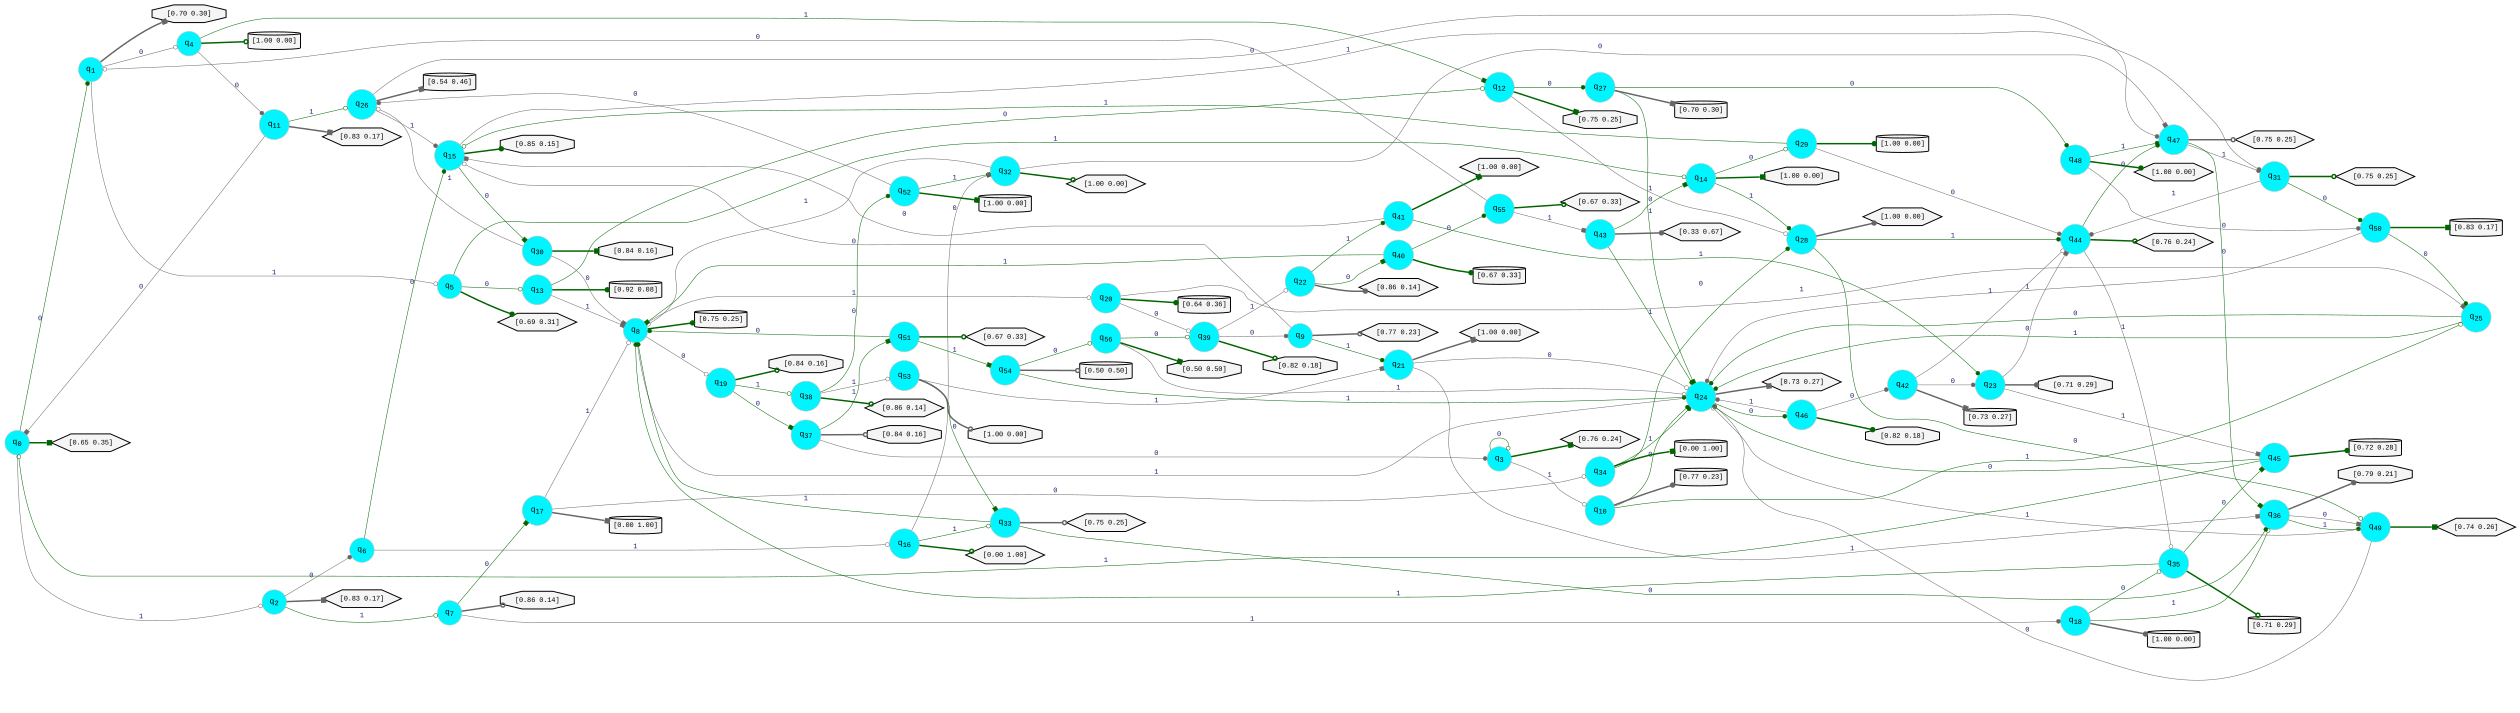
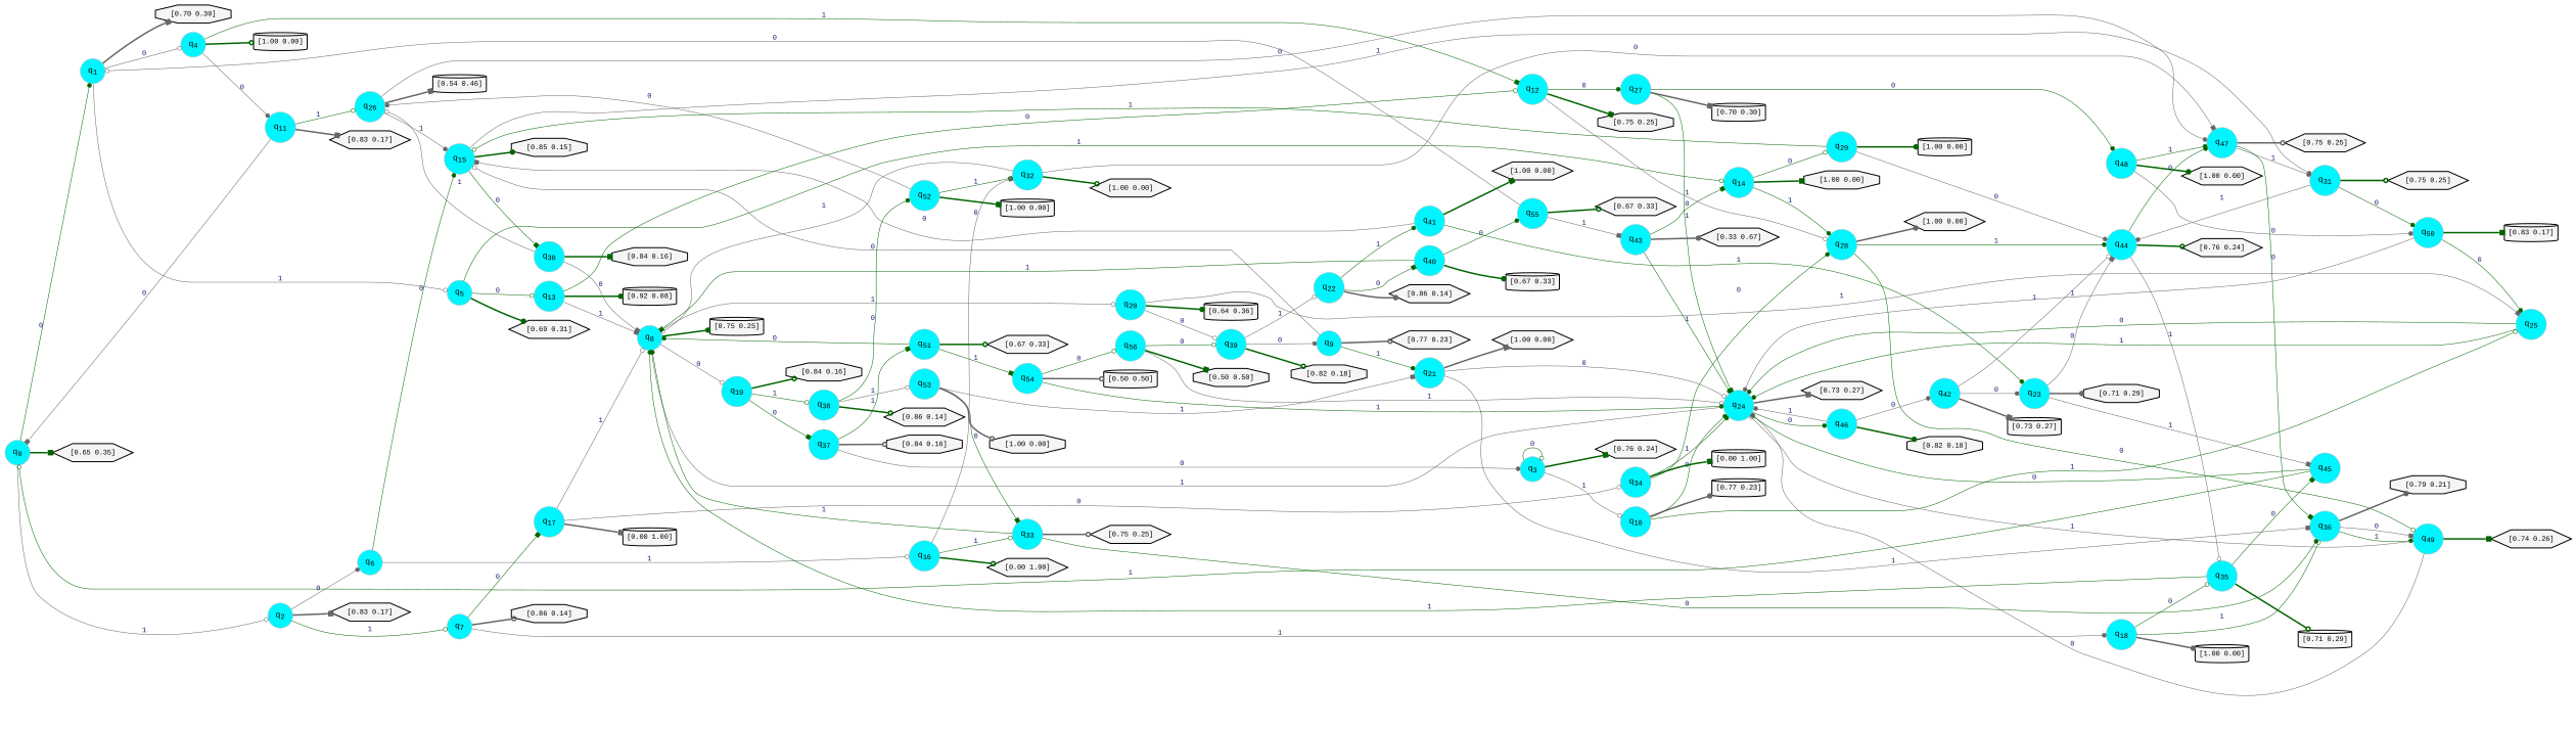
  digraph {
    fontname="Liberation Mono"
    rankdir=LR
    node [color=gray fillcolor=turquoise1 fontcolor=black fontname="Liberation Mono" fontsize=16 fontweight=bold shape=circle style=filled]
    edge [arrowhead=dot arrowsize=1 color=darkgreen fontcolor=midnightblue fontname="Liberation Mono" fontweight=bold penwidth=1 style=solid weight=20]
    n1 [label=<q<SUB>0</SUB>>]
    n2 [label=<q<SUB>1</SUB>>]
    n3 [label=<q<SUB>2</SUB>>]
    n4 [color=black fillcolor=whitesmoke fontsize=14 label="[0.65 0.35]" penwidth=2 shape=hexagon]
    n5 [label=<q<SUB>4</SUB>>]
    n6 [label=<q<SUB>5</SUB>>]
    n7 [color=black fillcolor=whitesmoke fontsize=14 label="[0.70 0.30]" penwidth=2 shape=octagon]
    n8 [label=<q<SUB>6</SUB>>]
    n9 [label=<q<SUB>7</SUB>>]
    n10 [color=black fillcolor=whitesmoke fontsize=14 label="[0.83 0.17]" penwidth=2 shape=hexagon]
    n11 [label=<q<SUB>11</SUB>>]
    n12 [label=<q<SUB>12</SUB>>]
    n13 [color=black fillcolor=whitesmoke fontsize=14 label="[1.00 0.00]" penwidth=2 shape=cylinder]
    n14 [label=<q<SUB>13</SUB>>]
    n15 [label=<q<SUB>14</SUB>>]
    n16 [color=black fillcolor=whitesmoke fontsize=14 label="[0.69 0.31]" penwidth=2 shape=hexagon]
    n17 [label=<q<SUB>15</SUB>>]
    n18 [label=<q<SUB>16</SUB>>]
    n19 [label=<q<SUB>17</SUB>>]
    n20 [label=<q<SUB>18</SUB>>]
    n21 [color=black fillcolor=whitesmoke fontsize=14 label="[0.86 0.14]" penwidth=2 shape=octagon]
    n22 [label=<q<SUB>3</SUB>>]
    n23 [label=<q<SUB>10</SUB>>]
    n24 [color=black fillcolor=whitesmoke fontsize=14 label="[0.76 0.24]" penwidth=2 shape=hexagon]
    n25 [label=<q<SUB>24</SUB>>]
    n26 [label=<q<SUB>25</SUB>>]
    n27 [color=black fillcolor=whitesmoke fontsize=14 label="[0.77 0.23]" penwidth=2 shape=cylinder]
    n28 [label=<q<SUB>26</SUB>>]
    n29 [color=black fillcolor=whitesmoke fontsize=14 label="[0.83 0.17]" penwidth=2 shape=hexagon]
    n30 [label=<q<SUB>27</SUB>>]
    n31 [label=<q<SUB>28</SUB>>]
    n32 [color=black fillcolor=whitesmoke fontsize=14 label="[0.75 0.25]" penwidth=2 shape=octagon]
    n33 [label=<q<SUB>8</SUB>>]
    n34 [color=black fillcolor=whitesmoke fontsize=14 label="[0.92 0.08]" penwidth=2 shape=cylinder]
    n35 [label=<q<SUB>29</SUB>>]
    n36 [color=black fillcolor=whitesmoke fontsize=14 label="[1.00 0.00]" penwidth=2 shape=octagon]
    n37 [label=<q<SUB>30</SUB>>]
    n38 [label=<q<SUB>31</SUB>>]
    n39 [color=black fillcolor=whitesmoke fontsize=14 label="[0.85 0.15]" penwidth=2 shape=octagon]
    n40 [label=<q<SUB>32</SUB>>]
    n41 [label=<q<SUB>33</SUB>>]
    n42 [color=black fillcolor=whitesmoke fontsize=14 label="[0.00 1.00]" penwidth=2 shape=hexagon]
    n43 [label=<q<SUB>34</SUB>>]
    n44 [color=black fillcolor=whitesmoke fontsize=14 label="[0.00 1.00]" penwidth=2 shape=cylinder]
    n45 [label=<q<SUB>35</SUB>>]
    n46 [label=<q<SUB>36</SUB>>]
    n47 [color=black fillcolor=whitesmoke fontsize=14 label="[1.00 0.00]" penwidth=2 shape=cylinder]
    n48 [label=<q<SUB>19</SUB>>]
    n49 [label=<q<SUB>20</SUB>>]
    n50 [color=black fillcolor=whitesmoke fontsize=14 label="[0.75 0.25]" penwidth=2 shape=cylinder]
    n51 [label=<q<SUB>37</SUB>>]
    n52 [label=<q<SUB>38</SUB>>]
    n53 [color=black fillcolor=whitesmoke fontsize=14 label="[0.84 0.16]" penwidth=2 shape=octagon]
    n54 [label=<q<SUB>39</SUB>>]
    n55 [color=black fillcolor=whitesmoke fontsize=14 label="[0.64 0.36]" penwidth=2 shape=cylinder]
    n56 [label=<q<SUB>9</SUB>>]
    n57 [label=<q<SUB>21</SUB>>]
    n58 [color=black fillcolor=whitesmoke fontsize=14 label="[0.77 0.23]" penwidth=2 shape=hexagon]
    n59 [color=black fillcolor=whitesmoke fontsize=14 label="[1.00 0.00]" penwidth=2 shape=hexagon]
    n60 [label=<q<SUB>46</SUB>>]
    n61 [color=black fillcolor=whitesmoke fontsize=14 label="[0.73 0.27]" penwidth=2 shape=hexagon]
    n62 [label=<q<SUB>47</SUB>>]
    n63 [color=black fillcolor=whitesmoke fontsize=14 label="[0.54 0.46]" penwidth=2 shape=cylinder]
    n64 [label=<q<SUB>48</SUB>>]
    n65 [color=black fillcolor=whitesmoke fontsize=14 label="[0.70 0.30]" penwidth=2 shape=cylinder]
    n66 [label=<q<SUB>44</SUB>>]
    n67 [label=<q<SUB>49</SUB>>]
    n68 [color=black fillcolor=whitesmoke fontsize=14 label="[1.00 0.00]" penwidth=2 shape=hexagon]
    n69 [color=black fillcolor=whitesmoke fontsize=14 label="[1.00 0.00]" penwidth=2 shape=cylinder]
    n70 [color=black fillcolor=whitesmoke fontsize=14 label="[0.84 0.16]" penwidth=2 shape=octagon]
    n71 [label=<q<SUB>50</SUB>>]
    n72 [color=black fillcolor=whitesmoke fontsize=14 label="[0.75 0.25]" penwidth=2 shape=hexagon]
    n73 [color=black fillcolor=whitesmoke fontsize=14 label="[1.00 0.00]" penwidth=2 shape=hexagon]
    n74 [color=black fillcolor=whitesmoke fontsize=14 label="[0.75 0.25]" penwidth=2 shape=hexagon]
    n75 [color=black fillcolor=whitesmoke fontsize=14 label="[0.00 1.00]" penwidth=2 shape=cylinder]
    n76 [label=<q<SUB>45</SUB>>]
    n77 [color=black fillcolor=whitesmoke fontsize=14 label="[0.71 0.29]" penwidth=2 shape=cylinder]
    n78 [color=black fillcolor=whitesmoke fontsize=14 label="[0.79 0.21]" penwidth=2 shape=octagon]
    n79 [label=<q<SUB>51</SUB>>]
    n80 [color=black fillcolor=whitesmoke fontsize=14 label="[0.84 0.16]" penwidth=2 shape=octagon]
    n81 [label=<q<SUB>52</SUB>>]
    n82 [label=<q<SUB>53</SUB>>]
    n83 [color=black fillcolor=whitesmoke fontsize=14 label="[0.86 0.14]" penwidth=2 shape=hexagon]
    n84 [label=<q<SUB>22</SUB>>]
    n85 [color=black fillcolor=whitesmoke fontsize=14 label="[0.82 0.18]" penwidth=2 shape=octagon]
    n86 [label=<q<SUB>40</SUB>>]
    n87 [label=<q<SUB>41</SUB>>]
    n88 [color=black fillcolor=whitesmoke fontsize=14 label="[0.86 0.14]" penwidth=2 shape=hexagon]
    n89 [label=<q<SUB>55</SUB>>]
    n90 [color=black fillcolor=whitesmoke fontsize=14 label="[0.67 0.33]" penwidth=2 shape=cylinder]
    n91 [label=<q<SUB>23</SUB>>]
    n92 [color=black fillcolor=whitesmoke fontsize=14 label="[1.00 0.00]" penwidth=2 shape=hexagon]
    n93 [color=black fillcolor=whitesmoke fontsize=14 label="[0.71 0.29]" penwidth=2 shape=octagon]
    n94 [color=black fillcolor=whitesmoke fontsize=14 label="[0.76 0.24]" penwidth=2 shape=hexagon]
-   n95 [color=black fillcolor=whitesmoke fontsize=14 label="[0.72 0.28]" penwidth=2 shape=cylinder]
    n96 [label=<q<SUB>42</SUB>>]
    n97 [color=black fillcolor=whitesmoke fontsize=14 label="[0.82 0.18]" penwidth=2 shape=octagon]
    n98 [color=black fillcolor=whitesmoke fontsize=14 label="[0.75 0.25]" penwidth=2 shape=hexagon]
    n99 [color=black fillcolor=whitesmoke fontsize=14 label="[1.00 0.00]" penwidth=2 shape=hexagon]
    n100 [color=black fillcolor=whitesmoke fontsize=14 label="[0.74 0.26]" penwidth=2 shape=hexagon]
    n101 [color=black fillcolor=whitesmoke fontsize=14 label="[0.83 0.17]" penwidth=2 shape=cylinder]
    n102 [label=<q<SUB>54</SUB>>]
    n103 [color=black fillcolor=whitesmoke fontsize=14 label="[0.67 0.33]" penwidth=2 shape=hexagon]
    n104 [color=black fillcolor=whitesmoke fontsize=14 label="[1.00 0.00]" penwidth=2 shape=cylinder]
    n105 [color=black fillcolor=whitesmoke fontsize=14 label="[1.00 0.00]" penwidth=2 shape=octagon]
    n106 [label=<q<SUB>43</SUB>>]
    n107 [color=black fillcolor=whitesmoke fontsize=14 label="[0.67 0.33]" penwidth=2 shape=hexagon]
    n108 [color=black fillcolor=whitesmoke fontsize=14 label="[0.73 0.27]" penwidth=2 shape=cylinder]
    n109 [color=black fillcolor=whitesmoke fontsize=14 label="[0.33 0.67]" penwidth=2 shape=hexagon]
    n110 [label=<q<SUB>56</SUB>>]
    n111 [color=black fillcolor=whitesmoke fontsize=14 label="[0.50 0.50]" penwidth=2 shape=cylinder]
    n112 [color=black fillcolor=whitesmoke fontsize=14 label="[0.50 0.50]" penwidth=2 shape=octagon]
    n1 -> n2 [label=0]
    n1 -> n3 [arrowhead=odot color=gray40 label=1]
    n1 -> n4 [arrowhead=box penwidth=3]
    n2 -> n5 [arrowhead=odot color=gray40 label=0]
    n2 -> n6 [arrowhead=odot color=gray40 label=1]
    n2 -> n7 [arrowhead=box color=gray40 penwidth=3]
    n3 -> n8 [color=gray40 label=0]
    n3 -> n9 [arrowhead=odot label=1]
    n3 -> n10 [arrowhead=box color=gray40 penwidth=3]
    n5 -> n11 [color=gray40 label=0]
    n5 -> n12 [arrowhead=box label=1]
    n5 -> n13 [arrowhead=odot penwidth=3]
    n6 -> n14 [arrowhead=odot label=0]
    n6 -> n15 [arrowhead=odot label=1]
    n6 -> n16 [penwidth=3]
    n8 -> n17 [label=0]
    n8 -> n18 [arrowhead=odot color=gray40 label=1]
    n9 -> n19 [arrowhead=box label=0]
    n9 -> n20 [color=gray40 label=1]
    n9 -> n21 [arrowhead=odot color=gray40 penwidth=3]
    n11 -> n1 [arrowhead=box color=gray40 label=0]
    n11 -> n28 [arrowhead=odot label=1]
    n11 -> n29 [arrowhead=box color=gray40 penwidth=3]
    n12 -> n30 [label=0]
    n12 -> n31 [arrowhead=odot color=gray40 label=1]
    n12 -> n32 [arrowhead=box penwidth=3]
    n14 -> n12 [arrowhead=odot label=0]
    n14 -> n33 [arrowhead=box color=gray40 label=1]
    n14 -> n34 [penwidth=3]
    n15 -> n31 [label=1]
    n15 -> n35 [arrowhead=odot label=0]
    n15 -> n36 [arrowhead=box penwidth=3]
    n17 -> n37 [arrowhead=box label=0]
    n17 -> n38 [color=gray40 label=1]
    n17 -> n39 [penwidth=3]
    n18 -> n40 [arrowhead=box color=gray40 label=0]
    n18 -> n41 [arrowhead=odot label=1]
    n18 -> n42 [arrowhead=odot penwidth=3]
    n19 -> n33 [arrowhead=odot color=gray40 label=1]
    n19 -> n43 [arrowhead=odot color=gray40 label=0]
    n19 -> n44 [arrowhead=box color=gray40 penwidth=3]
    n20 -> n45 [arrowhead=odot label=0]
    n20 -> n46 [arrowhead=odot label=1]
    n20 -> n47 [color=gray40 penwidth=3]
    n22 -> n22 [arrowhead=odot label=0]
    n22 -> n23 [arrowhead=odot color=gray40 label=1]
    n22 -> n24 [arrowhead=box penwidth=3]
    n23 -> n25 [label=0]
    n23 -> n26 [arrowhead=odot label=1]
    n23 -> n27 [color=gray40 penwidth=3]
    n25 -> n33 [arrowhead=odot color=gray40 label=1]
    n25 -> n60 [label=0]
    n25 -> n61 [arrowhead=box color=gray40 penwidth=3]
    n26 -> n25 [label=0]
    n26 -> n25 [label=1]
    n28 -> n17 [color=gray40 label=1]
    n28 -> n62 [color=gray40 label=0]
    n28 -> n63 [arrowhead=box color=gray40 penwidth=3]
    n30 -> n25 [arrowhead=box label=1]
    n30 -> n64 [label=0]
    n30 -> n65 [arrowhead=box color=gray40 penwidth=3]
    n31 -> n66 [label=1]
    n31 -> n67 [arrowhead=odot label=0]
    n31 -> n68 [color=gray40 penwidth=3]
    n33 -> n48 [arrowhead=odot color=gray40 label=0]
    n33 -> n49 [arrowhead=odot color=gray40 label=1]
    n33 -> n50 [penwidth=3]
    n35 -> n17 [arrowhead=odot label=1]
    n35 -> n66 [color=gray40 label=0]
    n35 -> n69 [penwidth=3]
    n37 -> n28 [arrowhead=odot color=gray40 label=1]
    n37 -> n33 [arrowhead=box color=gray40 label=0]
    n37 -> n70 [arrowhead=box penwidth=3]
    n38 -> n66 [color=gray40 label=1]
    n38 -> n71 [label=0]
    n38 -> n72 [arrowhead=odot penwidth=3]
    n40 -> n33 [arrowhead=odot color=gray40 label=1]
    n40 -> n62 [arrowhead=box color=gray40 label=0]
    n40 -> n73 [arrowhead=odot penwidth=3]
    n41 -> n33 [label=1]
    n41 -> n46 [label=0]
    n41 -> n74 [arrowhead=odot color=gray40 penwidth=3]
    n43 -> n25 [label=1]
    n43 -> n31 [label=0]
    n43 -> n75 [arrowhead=box penwidth=3]
    n45 -> n33 [label=1]
    n45 -> n76 [arrowhead=box label=0]
    n45 -> n77 [arrowhead=odot penwidth=3]
    n46 -> n67 [arrowhead=box color=gray40 label=0]
    n46 -> n67 [label=1]
    n46 -> n78 [color=gray40 penwidth=3]
    n48 -> n51 [arrowhead=box label=0]
    n48 -> n52 [arrowhead=odot label=1]
    n48 -> n53 [arrowhead=odot penwidth=3]
    n49 -> n26 [arrowhead=box color=gray40 label=1]
    n49 -> n54 [arrowhead=odot color=gray40 label=0]
    n49 -> n55 [penwidth=3]
    n51 -> n22 [color=gray40 label=0]
    n51 -> n79 [arrowhead=box label=1]
    n51 -> n80 [arrowhead=odot color=gray40 penwidth=3]
    n52 -> n81 [label=0]
    n52 -> n82 [arrowhead=odot color=gray40 label=1]
    n52 -> n83 [arrowhead=odot penwidth=3]
    n54 -> n56 [color=gray40 label=0]
    n54 -> n84 [arrowhead=odot color=gray40 label=1]
    n54 -> n85 [arrowhead=odot penwidth=3]
    n56 -> n17 [arrowhead=odot color=gray40 label=0]
    n56 -> n57 [label=1]
    n56 -> n58 [arrowhead=odot color=gray40 penwidth=3]
    n57 -> n25 [arrowhead=odot color=gray40 label=0]
    n57 -> n46 [arrowhead=box color=gray40 label=1]
    n57 -> n59 [arrowhead=box color=gray40 penwidth=3]
    n60 -> n25 [color=gray40 label=1]
    n60 -> n96 [color=gray40 label=0]
    n60 -> n97 [penwidth=3]
    n62 -> n38 [color=gray40 label=1]
    n62 -> n46 [arrowhead=box label=0]
    n62 -> n98 [arrowhead=odot color=gray40 penwidth=3]
    n64 -> n62 [label=1]
    n64 -> n71 [color=gray40 label=0]
    n64 -> n99 [penwidth=3]
    n66 -> n45 [arrowhead=odot color=gray40 label=1]
    n66 -> n62 [label=0]
    n66 -> n94 [arrowhead=odot penwidth=3]
    n67 -> n25 [color=gray40 label=0]
    n67 -> n25 [arrowhead=odot color=gray40 label=1]
    n67 -> n100 [arrowhead=box penwidth=3]
    n71 -> n25 [color=gray40 label=1]
    n71 -> n26 [label=0]
    n71 -> n101 [arrowhead=box penwidth=3]
    n76 -> n1 [arrowhead=odot label=1]
    n76 -> n25 [arrowhead=odot label=0]
-   n76 -> n95 [penwidth=3]
    n79 -> n33 [label=0]
    n79 -> n102 [arrowhead=box label=1]
    n79 -> n103 [arrowhead=odot penwidth=3]
    n81 -> n28 [color=gray40 label=0]
    n81 -> n40 [arrowhead=odot label=1]
    n81 -> n104 [arrowhead=box penwidth=3]
    n82 -> n41 [arrowhead=box label=0]
    n82 -> n57 [arrowhead=box color=gray40 label=1]
    n82 -> n105 [arrowhead=odot color=gray40 penwidth=3]
    n84 -> n86 [arrowhead=box label=0]
    n84 -> n87 [label=1]
    n84 -> n88 [color=gray40 penwidth=3]
    n86 -> n33 [arrowhead=box label=1]
    n86 -> n89 [label=0]
    n86 -> n90 [penwidth=3]
    n87 -> n17 [arrowhead=box color=gray40 label=0]
    n87 -> n91 [label=1]
    n87 -> n92 [arrowhead=box penwidth=3]
    n89 -> n2 [arrowhead=odot color=gray40 label=0]
    n89 -> n106 [arrowhead=box color=gray40 label=1]
    n89 -> n107 [arrowhead=odot penwidth=3]
    n91 -> n66 [arrowhead=box color=gray40 label=0]
    n91 -> n76 [arrowhead=box color=gray40 label=1]
    n91 -> n93 [color=gray40 penwidth=3]
    n96 -> n66 [arrowhead=odot color=gray40 label=1]
    n96 -> n91 [color=gray40 label=0]
    n96 -> n108 [arrowhead=box color=gray40 penwidth=3]
    n102 -> n25 [label=1]
    n102 -> n110 [arrowhead=odot label=0]
    n102 -> n111 [arrowhead=odot color=gray40 penwidth=3]
    n106 -> n15 [arrowhead=box label=0]
    n106 -> n25 [label=1]
    n106 -> n109 [color=gray40 penwidth=3]
    n110 -> n25 [arrowhead=odot color=gray40 label=1]
    n110 -> n54 [arrowhead=odot label=0]
    n110 -> n112 [arrowhead=box penwidth=3]
  }
